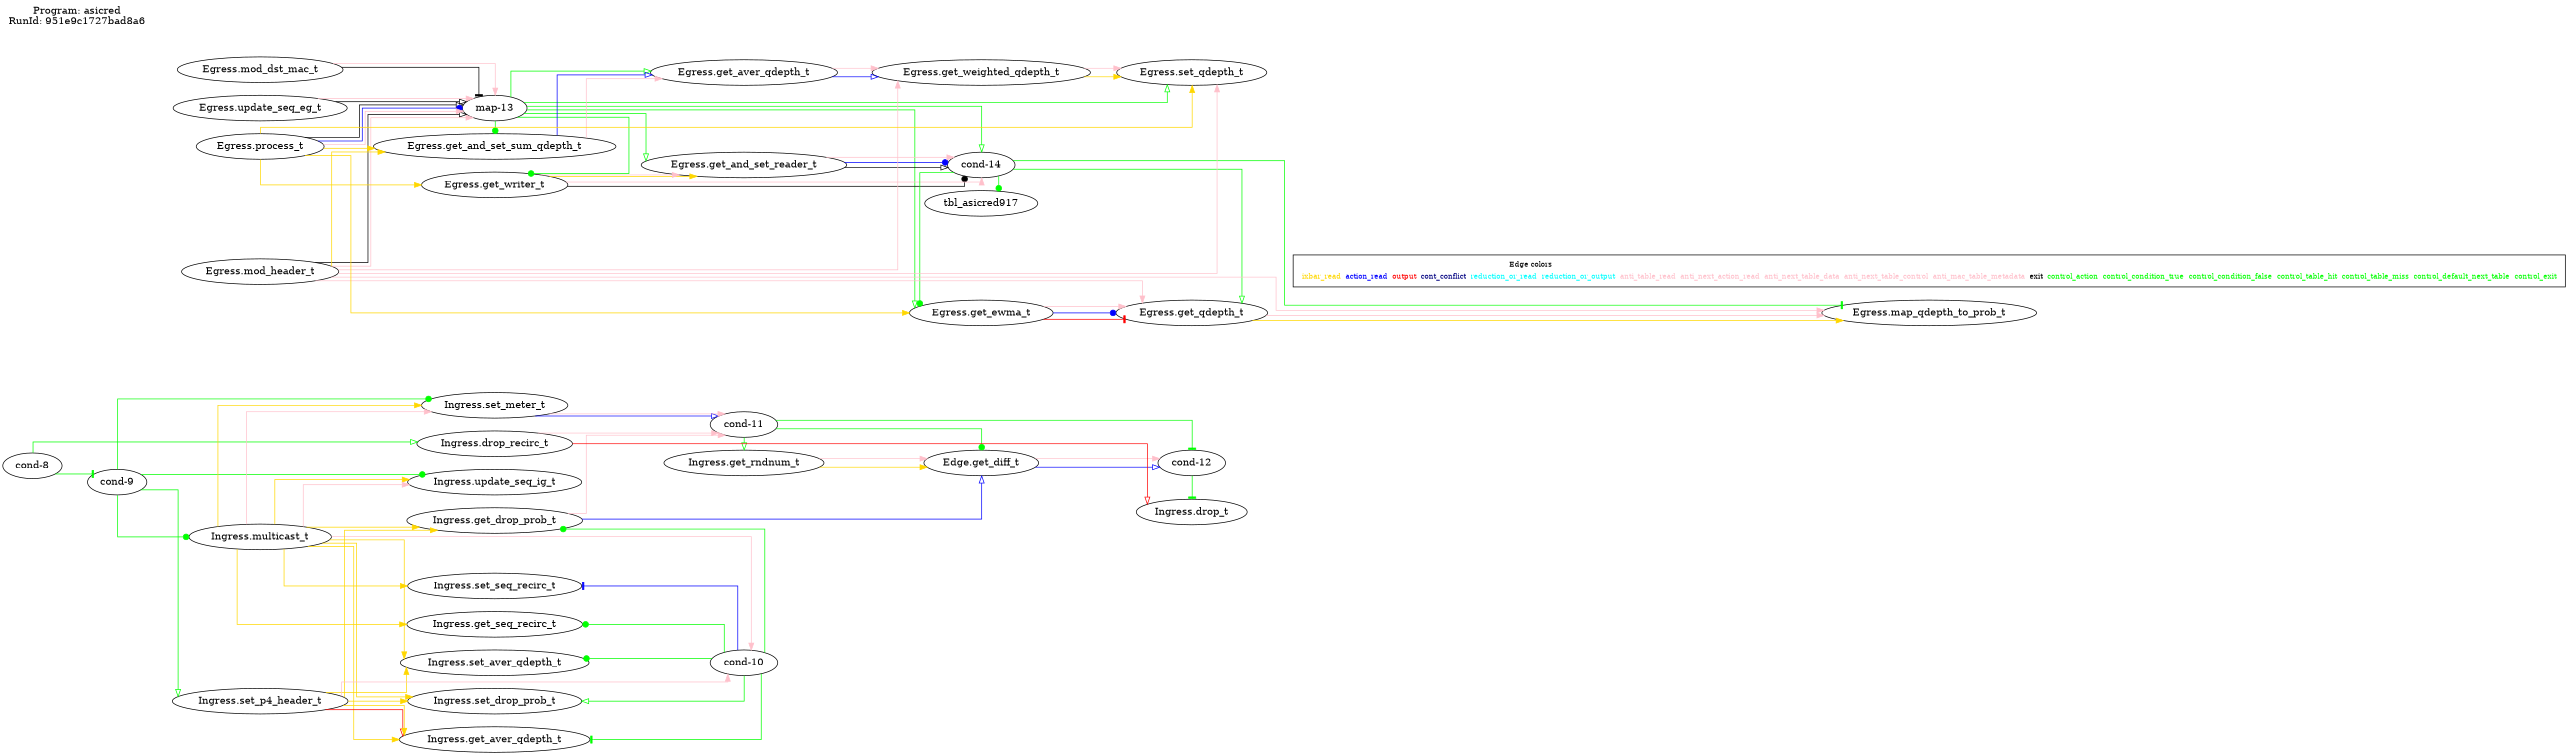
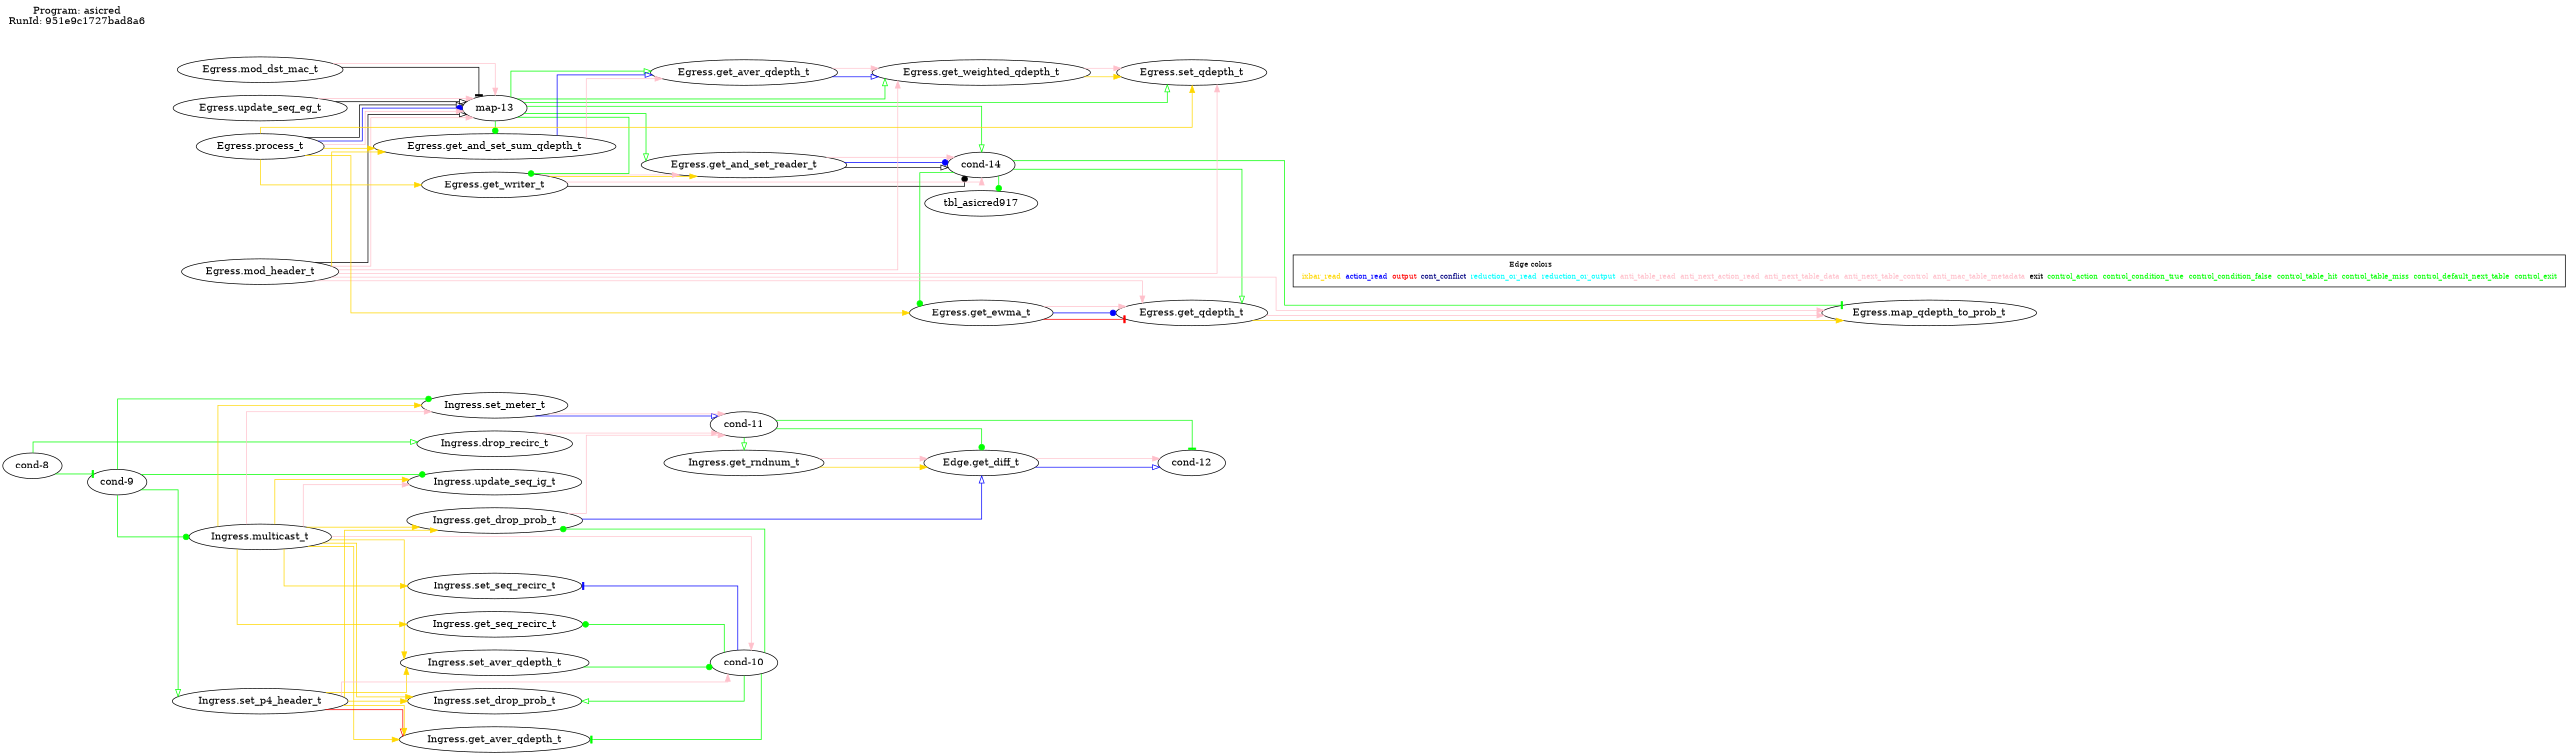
  digraph {
    label="Program: asicred\nRunId: 951e9c1727bad8a6\n"
    labeljust=l
    labelloc=t
    rankdir=LR
    splines=ortho
    edge [color=green]
    "Ingress.set_meter_t"
    "Ingress.update_seq_ig_t"
    "Ingress.set_drop_prob_t"
    "Ingress.set_seq_recirc_t"
    "Ingress.set_aver_qdepth_t"
    "Ingress.get_drop_prob_t"
    "Ingress.get_seq_recirc_t"
    "Ingress.get_aver_qdepth_t"
    n9 [label="map-13"]
    "Egress.get_and_set_sum_qdepth_t"
    "Egress.get_writer_t"
    "cond-11"
    "Ingress.get_rndnum_t"
    "Egress.get_aver_qdepth_t"
    "Egress.get_and_set_reader_t"
    n16 [label="Edge.get_diff_t"]
    "Egress.get_weighted_qdepth_t"
    "cond-14"
    tbl_asicred917
    "Egress.get_ewma_t"
    "cond-12"
-   "Ingress.drop_t"
    "Egress.set_qdepth_t"
    "Egress.get_qdepth_t"
    "Egress.map_qdepth_to_prob_t"
    n26 [fontsize=10 label=<<table border="0" cellborder="0"><tr><td colspan="8">Edge colors</td></tr><tr><td><font color="gold">ixbar_read</font></td><td><font color="blue">action_read</font></td><td><font color="red">output</font></td><td><font color="navy">cont_conflict</font></td><td><font color="cyan">reduction_or_read</font></td><td><font color="cyan">reduction_or_output</font></td><td><font color="pink">anti_table_read</font></td><td><font color="pink">anti_next_action_read</font></td><td><font color="pink">anti_next_table_data</font></td><td><font color="pink">anti_next_table_control</font></td><td><font color="pink">anti_mac_table_metadata</font></td><td><font color="black">exit</font></td><td><font color="green">control_action</font></td><td><font color="green">control_condition_true</font></td><td><font color="green">control_condition_false</font></td><td><font color="green">control_table_hit</font></td><td><font color="green">control_table_miss</font></td><td><font color="green">control_default_next_table</font></td><td><font color="green">control_exit</font></td></tr></table>> shape=record]
    "cond-8"
    "Ingress.drop_recirc_t"
    "cond-9"
    "Ingress.multicast_t"
    "Ingress.set_p4_header_t"
    "cond-10"
    "Egress.mod_header_t"
    "Egress.mod_dst_mac_t"
    "Egress.update_seq_eg_t"
    "Egress.process_t"
    subgraph sub_1 {
      rank=same
      "Ingress.set_meter_t"
      "Ingress.update_seq_ig_t"
      "Ingress.set_drop_prob_t"
      "Ingress.set_seq_recirc_t"
      "Ingress.set_aver_qdepth_t"
      "Ingress.get_drop_prob_t"
      "Ingress.get_seq_recirc_t"
      "Ingress.get_aver_qdepth_t"
      n9
      "Egress.get_and_set_sum_qdepth_t"
      "Egress.get_writer_t"
    }
    subgraph sub_2 {
      rank=same
      "cond-11"
      "Ingress.get_rndnum_t"
      "Egress.get_aver_qdepth_t"
      "Egress.get_and_set_reader_t"
    }
    subgraph sub_3 {
      rank=same
      n16
      "Egress.get_weighted_qdepth_t"
      "cond-14"
      tbl_asicred917
      "Egress.get_ewma_t"
    }
    subgraph sub_4 {
      rank=same
      "cond-12"
-     "Ingress.drop_t"
      "Egress.set_qdepth_t"
      "Egress.get_qdepth_t"
    }
    subgraph sub_5 {
      rank=same
      "Egress.map_qdepth_to_prob_t"
    }
    subgraph sub_6 {
      rank=max
      subgraph cluster_7 {
        rank=max
        n26
      }
    }
    "Ingress.set_meter_t" -> "cond-11" [arrowhead=onormal color=blue]
    "Ingress.set_meter_t" -> "cond-11" [color=pink]
    "Ingress.get_drop_prob_t" -> "cond-11" [color=pink]
    "Ingress.get_drop_prob_t" -> n16 [arrowhead=onormal color=blue]
    n9 -> "Egress.get_and_set_sum_qdepth_t" [arrowhead=dot]
    n9 -> "Egress.get_writer_t" [arrowhead=dot]
    n9 -> "Egress.get_aver_qdepth_t" [arrowhead=onormal]
    n9 -> "Egress.get_and_set_reader_t" [arrowhead=onormal]
-   n9 -> "Egress.get_ewma_t" [arrowhead=onormal]
+   n9 -> "Egress.get_weighted_qdepth_t" [arrowhead=onormal]
    n9 -> "cond-14" [arrowhead=onormal]
    n9 -> "Egress.set_qdepth_t" [arrowhead=onormal]
    "Egress.get_and_set_sum_qdepth_t" -> "Egress.get_aver_qdepth_t" [arrowhead=onormal color=blue]
    "Egress.get_and_set_sum_qdepth_t" -> "Egress.get_aver_qdepth_t" [color=pink]
    "Egress.get_writer_t" -> "Egress.get_and_set_reader_t" [color=gold]
    "Egress.get_writer_t" -> "Egress.get_and_set_reader_t" [color=pink]
    "Egress.get_writer_t" -> "cond-14" [arrowhead=dot color=black]
    "Egress.get_writer_t" -> "cond-14" [color=pink]
    "cond-11" -> "Ingress.get_rndnum_t" [arrowhead=onormal]
    "cond-11" -> n16 [arrowhead=dot]
    "cond-11" -> "cond-12" [arrowhead=tee]
    "Ingress.get_rndnum_t" -> n16 [color=gold]
    "Ingress.get_rndnum_t" -> n16 [color=pink]
    "Egress.get_aver_qdepth_t" -> "Egress.get_weighted_qdepth_t" [arrowhead=onormal color=blue]
    "Egress.get_aver_qdepth_t" -> "Egress.get_weighted_qdepth_t" [color=pink]
    "Egress.get_and_set_reader_t" -> "cond-14" [arrowhead=onormal color=black]
    "Egress.get_and_set_reader_t" -> "cond-14" [arrowhead=dot color=blue]
    "Egress.get_and_set_reader_t" -> "cond-14" [color=pink]
    n16 -> "cond-12" [arrowhead=onormal color=blue]
    n16 -> "cond-12" [color=pink]
    "Egress.get_weighted_qdepth_t" -> "Egress.set_qdepth_t" [color=gold]
    "Egress.get_weighted_qdepth_t" -> "Egress.set_qdepth_t" [color=pink]
    "cond-14" -> tbl_asicred917 [arrowhead=dot]
    "cond-14" -> "Egress.get_ewma_t" [arrowhead=dot]
    "cond-14" -> "Egress.get_qdepth_t" [arrowhead=onormal]
    "cond-14" -> "Egress.map_qdepth_to_prob_t" [arrowhead=tee]
    "Egress.get_ewma_t" -> "Egress.get_qdepth_t" [arrowhead=tee color=red]
    "Egress.get_ewma_t" -> "Egress.get_qdepth_t" [arrowhead=dot color=blue]
    "Egress.get_ewma_t" -> "Egress.get_qdepth_t" [color=pink]
-   "cond-12" -> "Ingress.drop_t" [arrowhead=tee]
    "Egress.get_qdepth_t" -> "Egress.map_qdepth_to_prob_t" [color=gold]
    "Egress.get_qdepth_t" -> "Egress.map_qdepth_to_prob_t" [color=pink]
    "cond-8" -> "Ingress.drop_recirc_t" [arrowhead=onormal]
    "cond-8" -> "cond-9" [arrowhead=tee]
    "Ingress.drop_recirc_t" -> "cond-11" [color=pink]
-   "Ingress.drop_recirc_t" -> "Ingress.drop_t" [arrowhead=onormal color=red]
    "cond-9" -> "Ingress.set_meter_t" [arrowhead=dot]
    "cond-9" -> "Ingress.update_seq_ig_t" [arrowhead=dot]
    "cond-9" -> "Ingress.multicast_t" [arrowhead=dot]
    "cond-9" -> "Ingress.set_p4_header_t" [arrowhead=onormal]
    "Ingress.multicast_t" -> "Ingress.set_meter_t" [color=gold]
    "Ingress.multicast_t" -> "Ingress.set_meter_t" [color=pink]
    "Ingress.multicast_t" -> "Ingress.update_seq_ig_t" [color=gold]
    "Ingress.multicast_t" -> "Ingress.update_seq_ig_t" [color=pink]
    "Ingress.multicast_t" -> "Ingress.set_drop_prob_t" [color=gold]
    "Ingress.multicast_t" -> "Ingress.set_seq_recirc_t" [color=gold]
    "Ingress.multicast_t" -> "Ingress.set_aver_qdepth_t" [color=gold]
    "Ingress.multicast_t" -> "Ingress.get_drop_prob_t" [color=gold]
    "Ingress.multicast_t" -> "Ingress.get_seq_recirc_t" [color=gold]
    "Ingress.multicast_t" -> "Ingress.get_aver_qdepth_t" [color=gold]
    "Ingress.multicast_t" -> "cond-10" [color=pink]
    "Ingress.set_p4_header_t" -> "Ingress.set_drop_prob_t" [color=gold]
    "Ingress.set_p4_header_t" -> "Ingress.set_aver_qdepth_t" [color=gold]
    "Ingress.set_p4_header_t" -> "Ingress.get_drop_prob_t" [color=gold]
    "Ingress.set_p4_header_t" -> "Ingress.get_aver_qdepth_t" [arrowhead=onormal color=red]
    "Ingress.set_p4_header_t" -> "Ingress.get_aver_qdepth_t" [color=gold]
    "Ingress.set_p4_header_t" -> "cond-10" [color=pink]
    "cond-10" -> "Ingress.set_drop_prob_t" [arrowhead=onormal]
    "cond-10" -> "Ingress.set_seq_recirc_t" [arrowhead=tee color=blue]
-   "cond-10" -> "Ingress.set_aver_qdepth_t" [arrowhead=dot]
+   "Ingress.set_aver_qdepth_t" -> "cond-10" [arrowhead=dot]
    "cond-10" -> "Ingress.get_drop_prob_t" [arrowhead=dot]
    "cond-10" -> "Ingress.get_seq_recirc_t" [arrowhead=dot]
    "cond-10" -> "Ingress.get_aver_qdepth_t" [arrowhead=tee]
    "Egress.mod_header_t" -> n9 [arrowhead=onormal color=black]
    "Egress.mod_header_t" -> n9 [color=pink]
    "Egress.mod_header_t" -> "Egress.get_and_set_sum_qdepth_t" [color=gold]
    "Egress.mod_header_t" -> "Egress.get_weighted_qdepth_t" [color=pink]
    "Egress.mod_header_t" -> "Egress.set_qdepth_t" [color=pink]
    "Egress.mod_header_t" -> "Egress.get_qdepth_t" [color=pink]
    "Egress.mod_header_t" -> "Egress.map_qdepth_to_prob_t" [color=pink]
    "Egress.mod_dst_mac_t" -> n9 [arrowhead=tee color=black]
    "Egress.mod_dst_mac_t" -> n9 [color=pink]
    "Egress.update_seq_eg_t" -> n9 [arrowhead=onormal color=black]
    "Egress.update_seq_eg_t" -> n9 [color=pink]
    "Egress.process_t" -> n9 [arrowhead=onormal color=black]
    "Egress.process_t" -> n9 [arrowhead=dot color=blue]
    "Egress.process_t" -> n9 [color=pink]
    "Egress.process_t" -> "Egress.get_and_set_sum_qdepth_t" [color=gold]
    "Egress.process_t" -> "Egress.get_writer_t" [color=gold]
    "Egress.process_t" -> "Egress.get_ewma_t" [color=gold]
    "Egress.process_t" -> "Egress.set_qdepth_t" [color=gold]
  }
